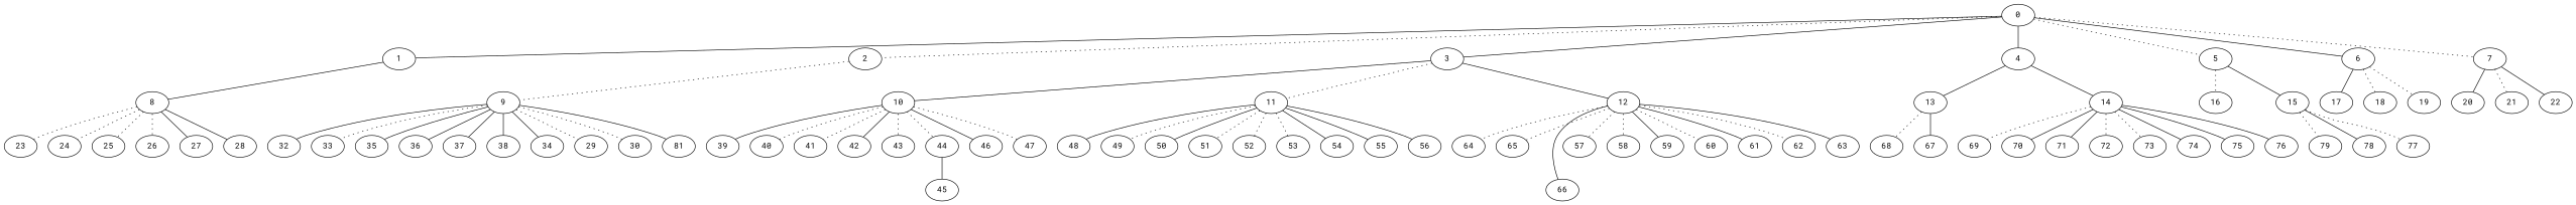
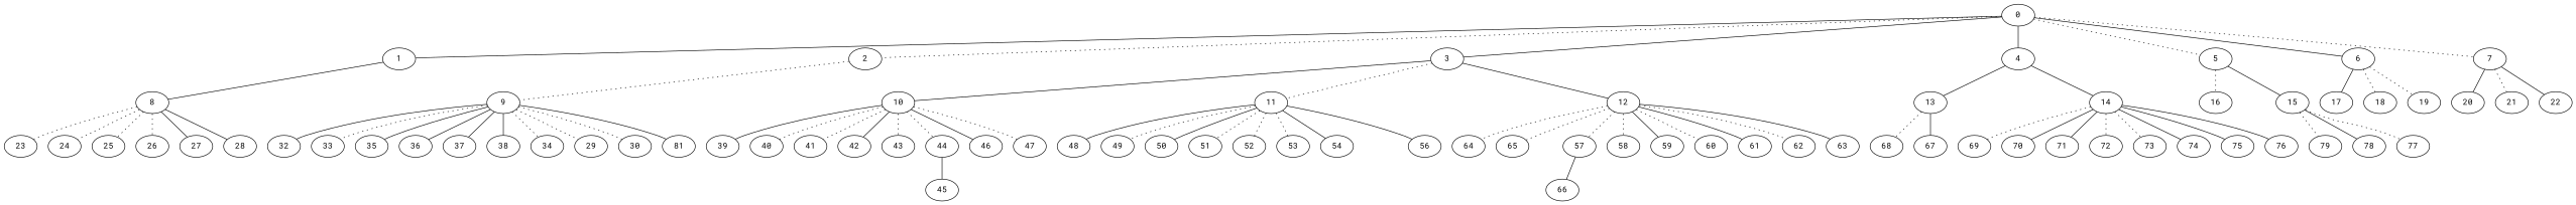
  graph {
    fontname="Roboto Mono"
    node [fontname="Roboto Mono"]
    edge [fontname="Roboto Mono" style=solid]
    0
    1
    2
    3
    4
    5
    6
    7
    8
    9
    10
    11
    12
    13
    14
    16
    15
    17
    18
    19
    20
    21
    22
    23
    24
    25
    26
    27
    28
    32
    33
    35
    36
    37
    38
    34
    29
    30
    n39 [label=81]
    39
    40
    41
    42
    43
    44
    46
    47
    48
    49
    50
    51
    52
    53
    54
-   55
    56
    64
    65
    66
    57
    58
    59
    60
    61
    62
    63
    68
    67
    69
    70
    71
    72
    73
    74
    75
    76
    79
    78
    77
    45
    0 -- 1
    0 -- 2 [style=dotted]
    0 -- 3
    0 -- 4
    0 -- 5 [style=dotted]
    0 -- 6
    0 -- 7 [style=dotted]
    1 -- 8
    2 -- 9 [style=dotted]
    3 -- 10
    3 -- 11 [style=dotted]
    3 -- 12
    4 -- 13
    4 -- 14
    5 -- 16 [style=dotted]
    5 -- 15
    6 -- 17
    6 -- 18 [style=dotted]
    6 -- 19 [style=dotted]
    7 -- 20
    7 -- 21 [style=dotted]
    7 -- 22
    8 -- 23 [style=dotted]
    8 -- 24 [style=dotted]
    8 -- 25 [style=dotted]
    8 -- 26 [style=dotted]
    8 -- 27
    8 -- 28
    9 -- 32
    9 -- 33 [style=dotted]
    9 -- 35
    9 -- 36
    9 -- 37
    9 -- 38
-   9 -- 34
+   9 -- 34 [style=dotted]
    9 -- 29 [style=dotted]
    9 -- 30 [style=dotted]
    9 -- n39
    10 -- 39
    10 -- 40 [style=dotted]
    10 -- 41 [style=dotted]
    10 -- 42
    10 -- 43 [style=dotted]
    10 -- 44 [style=dotted]
    10 -- 46
    10 -- 47 [style=dotted]
    11 -- 48
    11 -- 49 [style=dotted]
    11 -- 50
    11 -- 51 [style=dotted]
    11 -- 52 [style=dotted]
    11 -- 53 [style=dotted]
    11 -- 54
-   11 -- 55
    11 -- 56
    12 -- 64 [style=dotted]
    12 -- 65 [style=dotted]
-   12 -- 66
+   57 -- 66
    12 -- 57 [style=dotted]
    12 -- 58 [style=dotted]
    12 -- 59
    12 -- 60 [style=dotted]
    12 -- 61
    12 -- 62 [style=dotted]
    12 -- 63
    13 -- 68 [style=dotted]
    13 -- 67
    14 -- 69 [style=dotted]
    14 -- 70
    14 -- 71
    14 -- 72 [style=dotted]
    14 -- 73 [style=dotted]
    14 -- 74
    14 -- 75
    14 -- 76
    15 -- 79 [style=dotted]
    15 -- 78
    15 -- 77 [style=dotted]
    44 -- 45
  }
